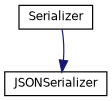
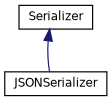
  digraph {
    rankdir=TB
    node [color=black fillcolor=white fontname=Helvetica fontsize=10 shape=record style=filled]
    n1 [height=0.2 label=Serializer width=0.4]
    n2 [height=0.2 label=JSONSerializer width=0.4]
-   n2 -> n1 [color=midnightblue dir=back fontname=Helvetica fontsize=10 labelfontname=Helvetica labelfontsize=10 style=solid]
+   n1 -> n2 [color=midnightblue dir=back fontname=Helvetica fontsize=10 labelfontname=Helvetica labelfontsize=10 style=solid]
  }
